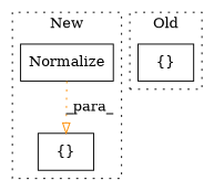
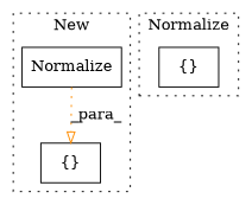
  digraph {
    node [a=4 l="1,1" shape=box]
    n1 [a=32 l=11 label=Normalize s=378]
    n2 [label="{}" s="377,389"]
    n3 [label="{}" s="378,415"]
    subgraph cluster_1 {
      label=New
      style=dotted
      n1
      n2
    }
    subgraph cluster_2 {
-     label=Old
+     label=Normalize
      style=dotted
      n3
    }
    n1 -> n2 [label=_para_ color=darkorange style=dotted arrowhead=onormal]
  }
